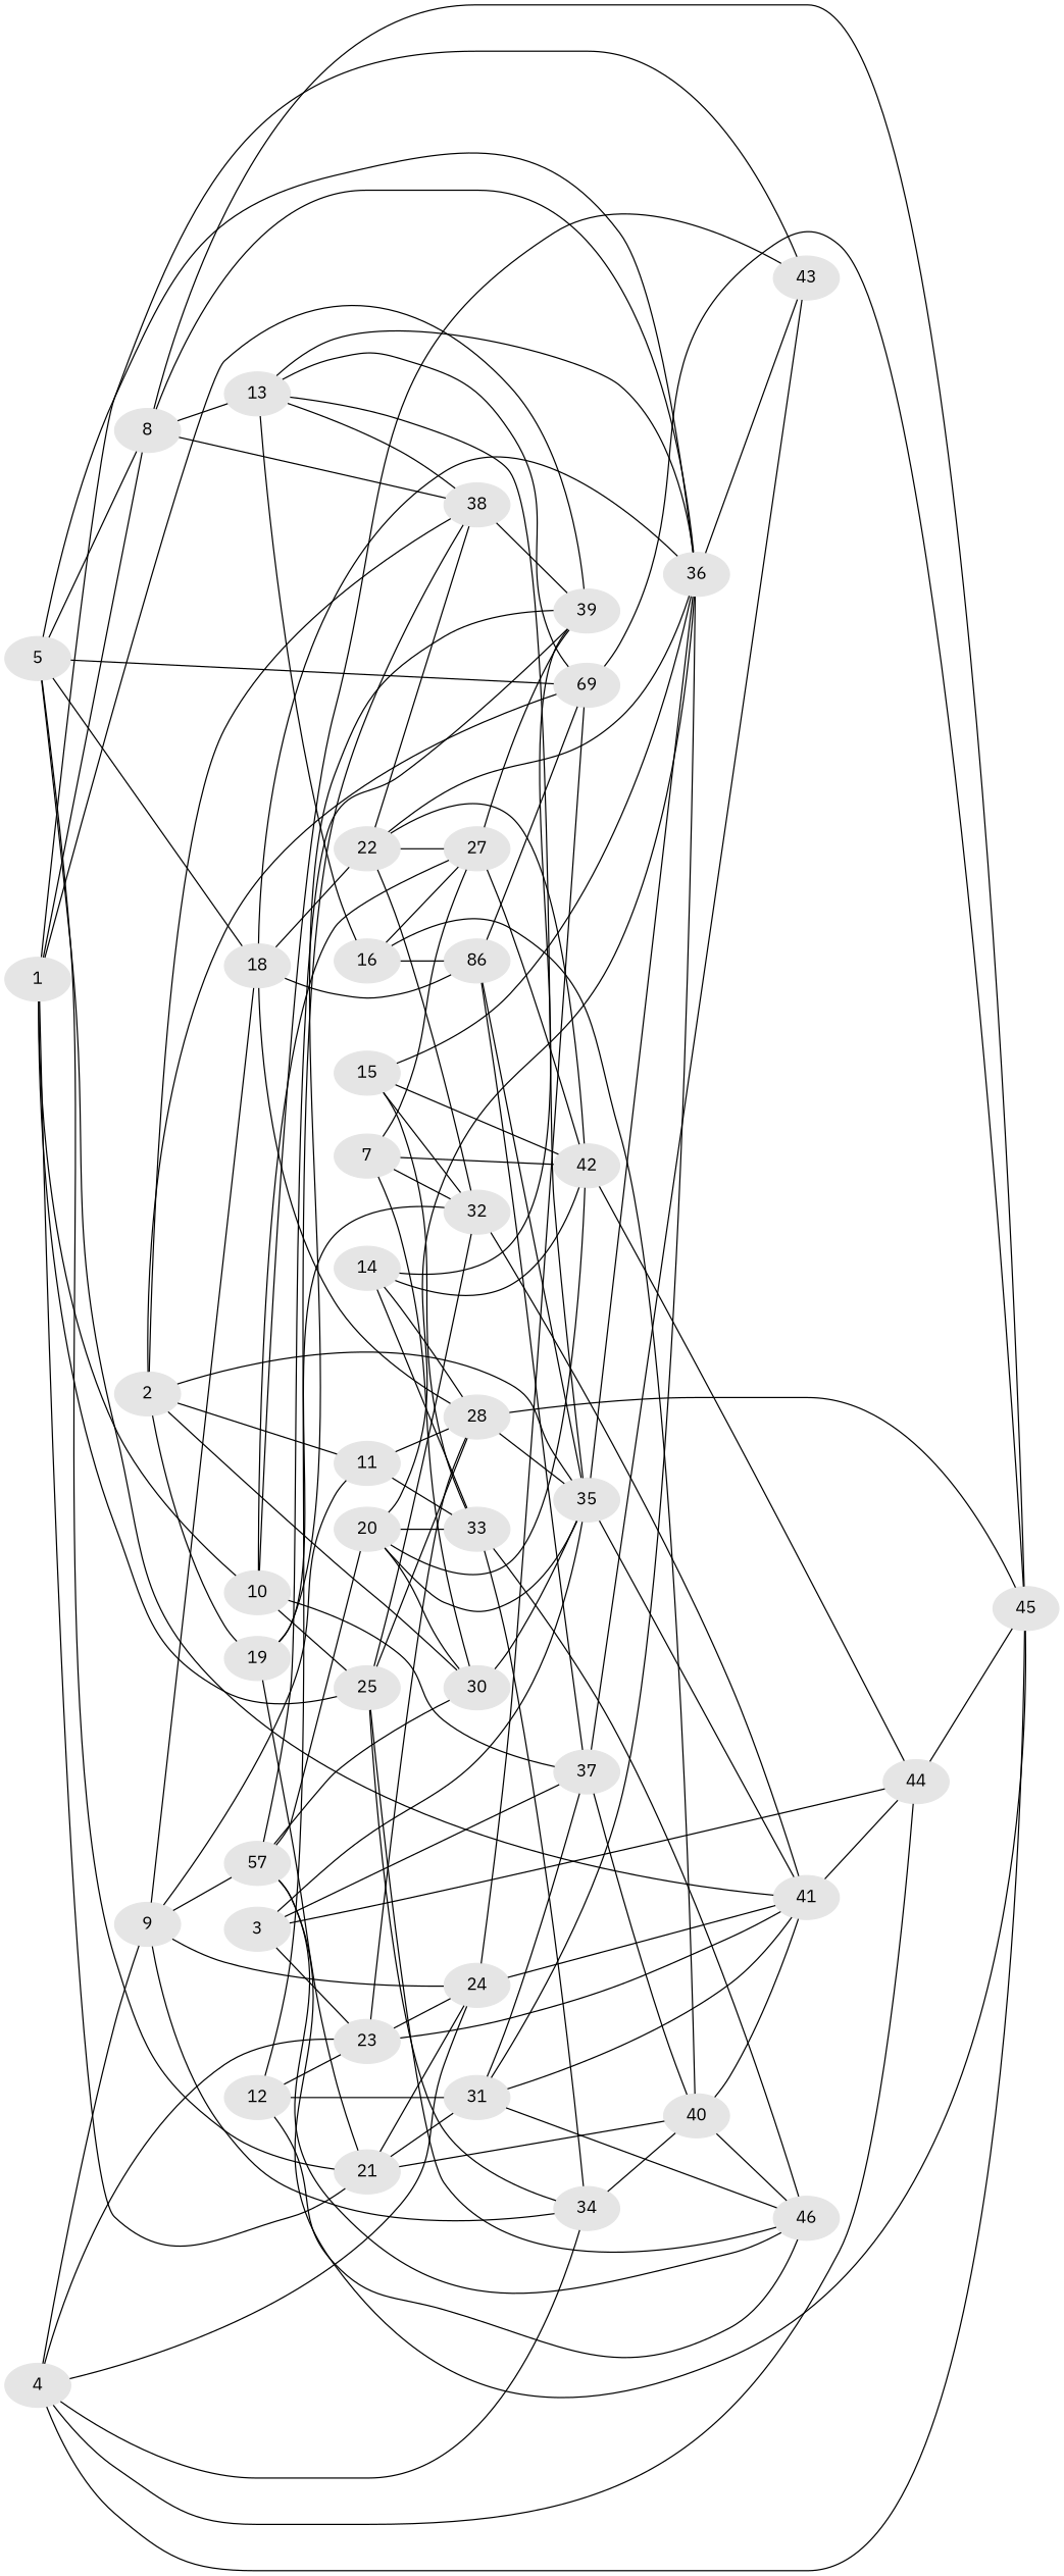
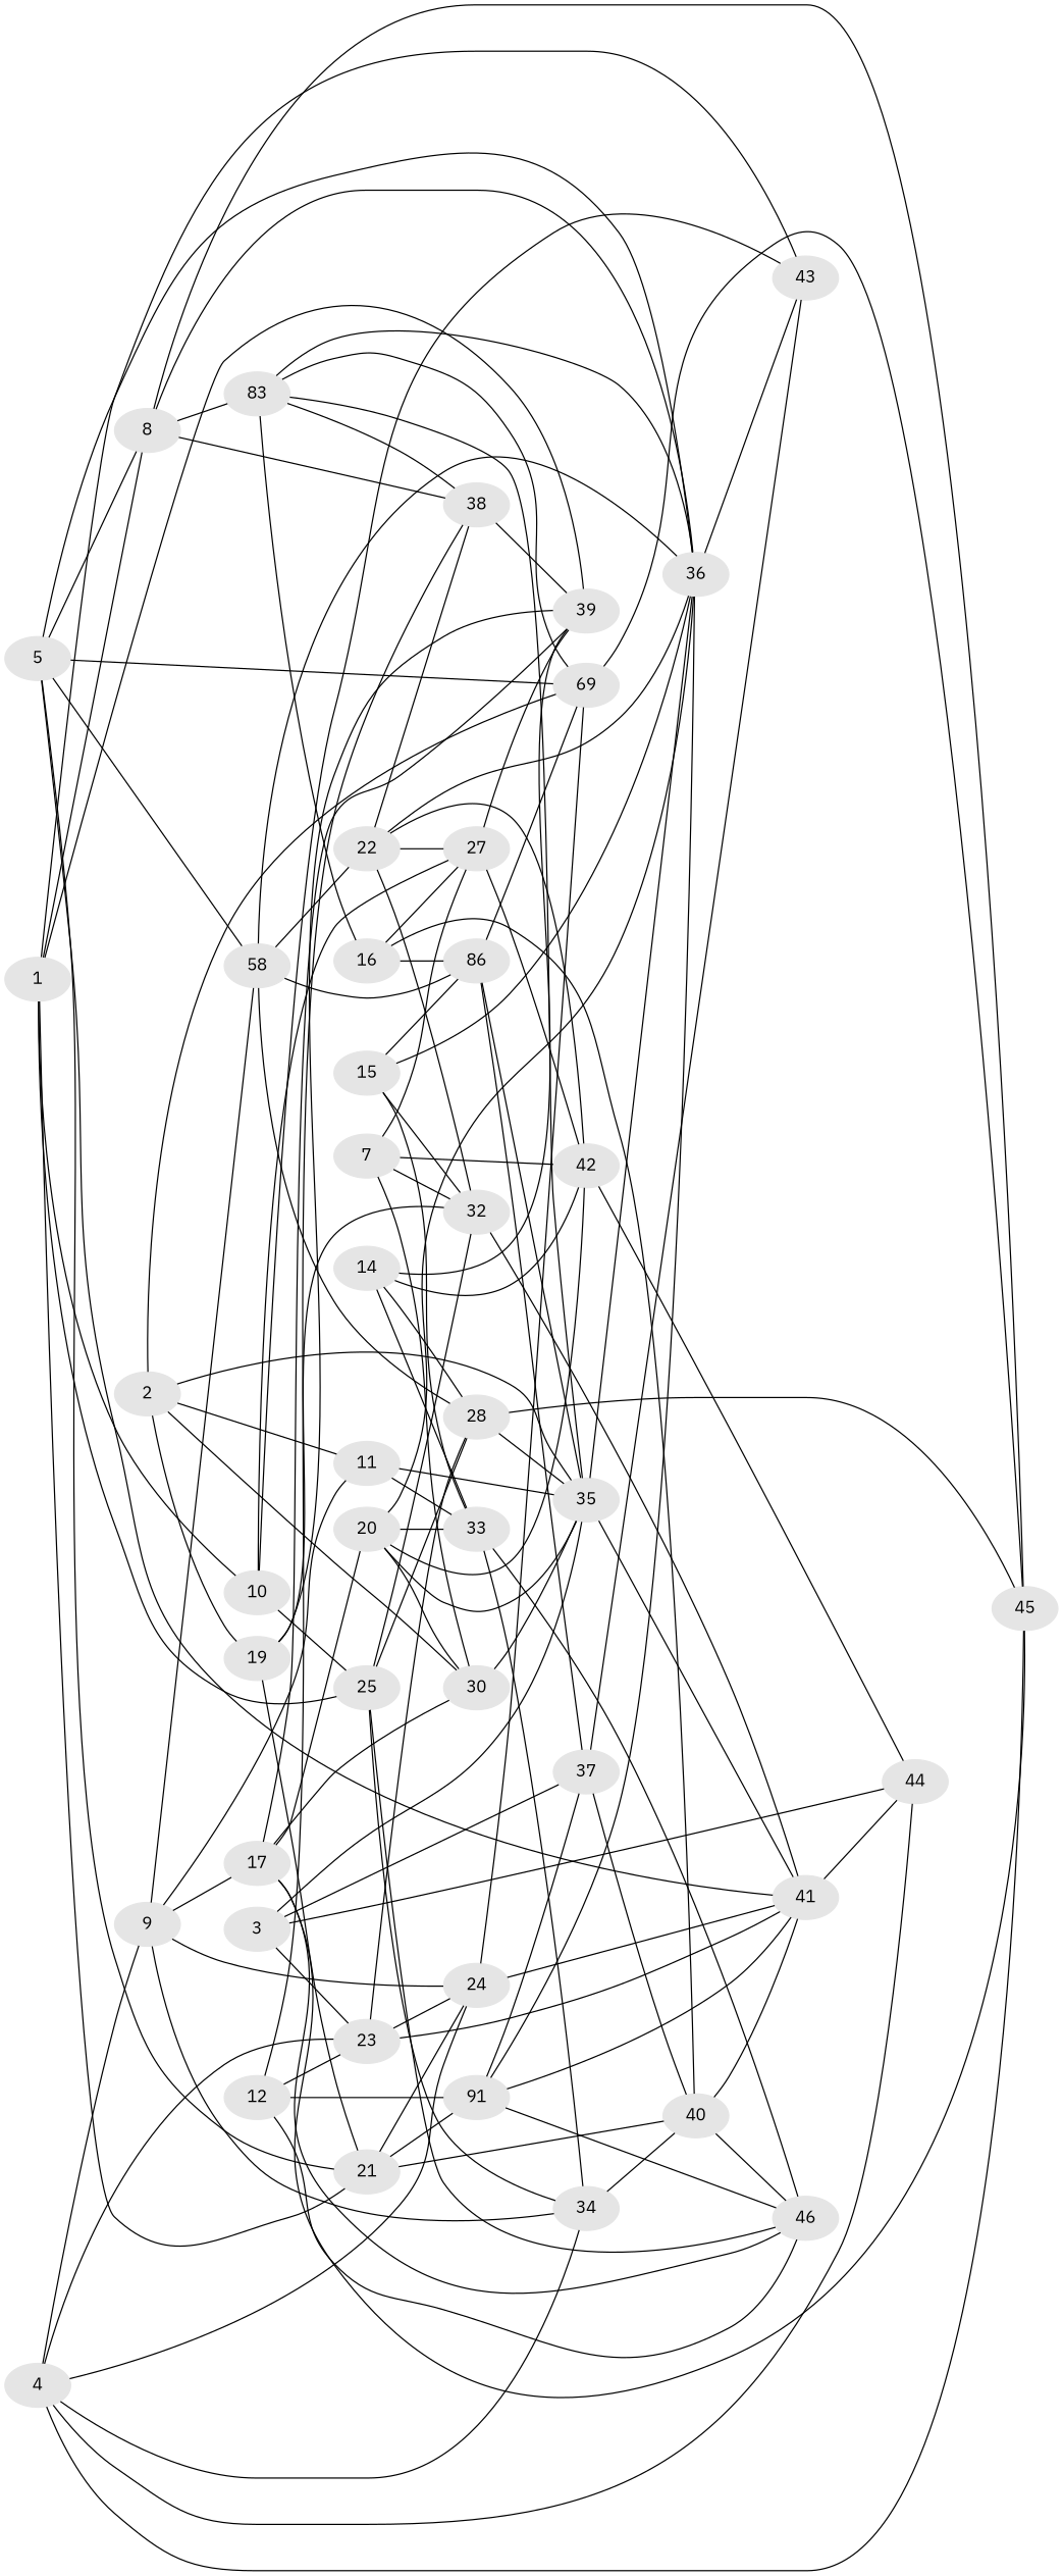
  graph {
    fontname="IBM Plex Sans"
    rankdir=LR
    node [color=gray90 fontname="IBM Plex Sans" style=filled]
    edge [fontname="IBM Plex Sans" weight=1.0]
    1
    8
    10
    21
    25
    39
    43
    38
    45
    36
-   13
+   13 [label=83]
    37
    27
    24
-   31
+   31 [label=91]
    40
    34
    32
    46
    28
    2
    11
    19
    n24 [label=69]
    30
    35
    33
    41
    3
    23
    44
    4
    9
-   18
-   17 [label=57]
+   18 [label=58]
+   17
    5
    n37 [label=86]
    22
    7
    42
    16
    20
    12
    14
    15
    1 -- 8
    1 -- 10
    1 -- 21
    1 -- 25
    1 -- 39
    1 -- 43
    8 -- 38
    8 -- 45
    8 -- 36
    8 -- 13
    10 -- 25
    10 -- 43
-   10 -- 37 [weight=2.0]
    10 -- 27
    21 -- 24
    21 -- 31
    21 -- 40
    25 -- 34
    25 -- 32
    25 -- 46
    25 -- 28
    38 -- 39
    36 -- 43
    13 -- 38
    13 -- 36
    13 -- n24
    13 -- 35
    13 -- 16
    37 -- 43
    37 -- 40
    27 -- 39
    27 -- 42
    24 -- n24
    24 -- 41
    31 -- 36
    31 -- 37
    31 -- 46
    31 -- 41
    40 -- 46
    40 -- 41
    34 -- 40
    32 -- 41
    28 -- 45
    28 -- 35
-   2 -- 38
    2 -- 11
    2 -- 19
    2 -- n24
    2 -- 30
    2 -- 35
-   11 -- 28
+   11 -- 35
    11 -- 33
    19 -- 21
    19 -- 39
    19 -- 32
    n24 -- 45
    30 -- 35
    35 -- 36
    35 -- 41
    33 -- 34
    33 -- 46
    41 -- 44
    3 -- 37
    3 -- 35
    3 -- 23
    3 -- 44
    23 -- 24
    23 -- 28
    23 -- 41
-   44 -- 45
    4 -- 45
    4 -- 24
    4 -- 34
    4 -- 23
    4 -- 44
    4 -- 9
    9 -- 24
    9 -- 34
    9 -- 11
    9 -- 18
    9 -- 17
    18 -- 36
    18 -- 28
    18 -- n37
    18 -- 22
    17 -- 39
    17 -- 45
    17 -- 46
    17 -- 30
    17 -- 20
    5 -- 8
    5 -- 21
    5 -- 36
    5 -- n24
    5 -- 41
    5 -- 18
    n37 -- 37
    n37 -- n24
    n37 -- 35
    22 -- 38
    22 -- 36
    22 -- 27
    22 -- 32
    22 -- 42
    7 -- 27
    7 -- 32
    7 -- 30
    7 -- 42
    42 -- 44
    16 -- 27
    16 -- 40
    16 -- n37
    20 -- 36
    20 -- 30
    20 -- 35
    20 -- 33
    20 -- 42
    12 -- 38
    12 -- 31
    12 -- 46
    12 -- 23
    14 -- 39
    14 -- 28
    14 -- 33
    14 -- 42
    15 -- 36
    15 -- 32
    15 -- 33
-   15 -- 42
+   15 -- n37
  }
